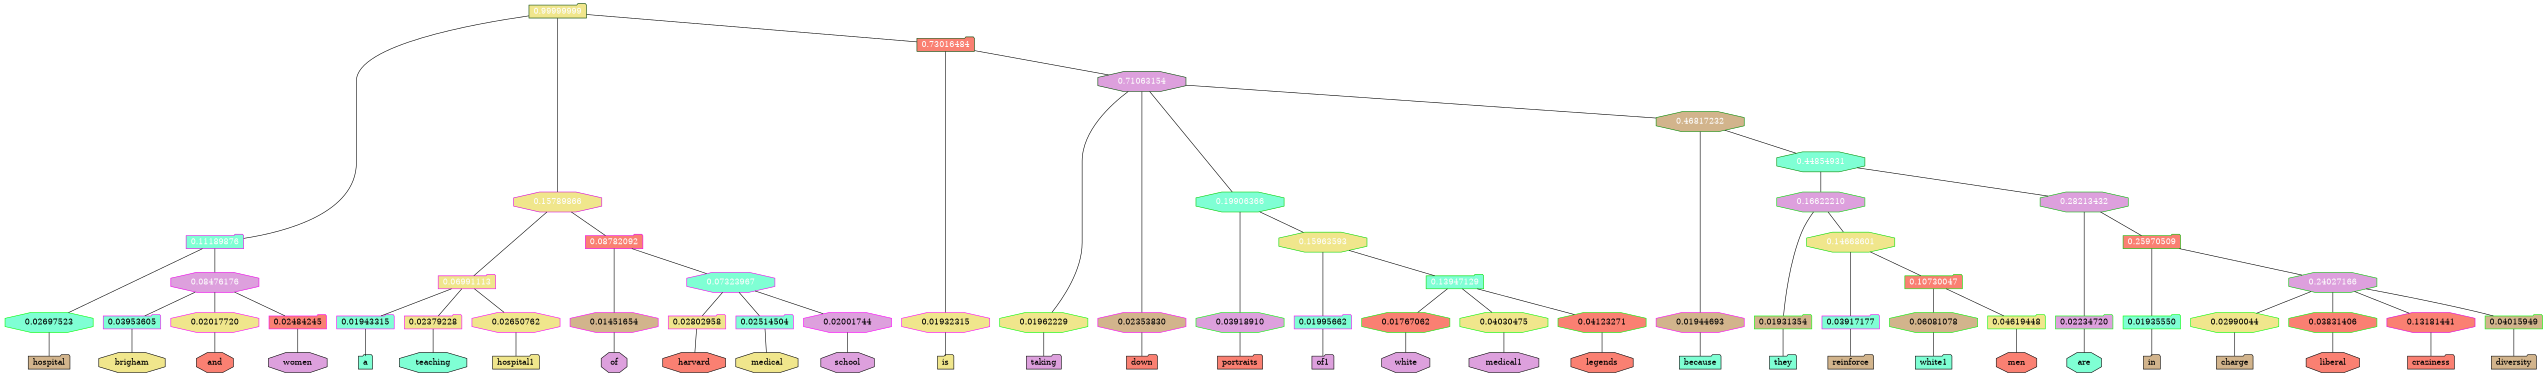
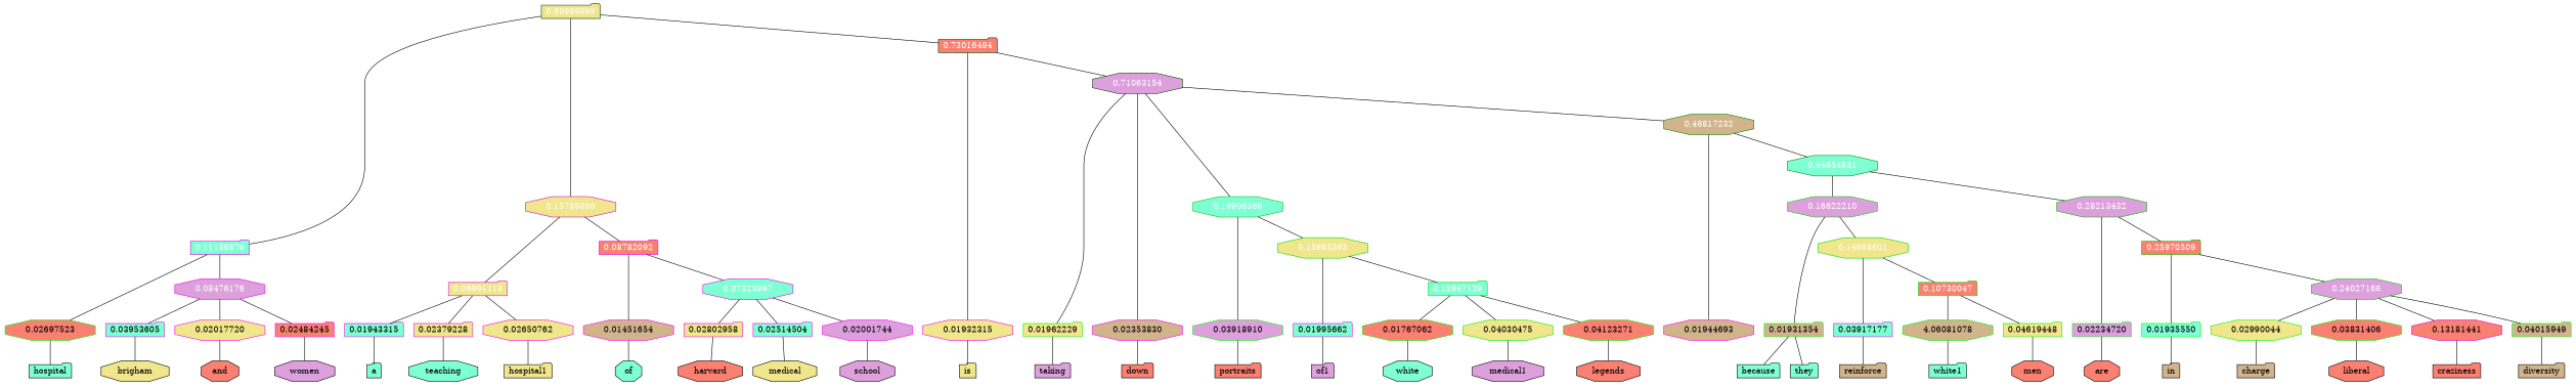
  graph {
    node [color=black fillcolor=salmon format=png nodesep=0.001 ordering=out overlap_scaling=0.01 ranksep=0.001 shape=octagon style=filled]
    n1 [fillcolor=khaki height=0.15 label=brigham style="filled,solid" width=0.15]
    n2 [height=0.15 label=and style="filled,solid" width=0.15]
    n3 [fillcolor=plum height=0.15 label=women style="filled,solid" width=0.15]
-   n4 [fillcolor=tan height=0.15 label=hospital shape=folder style="filled,solid" width=0.15]
+   n4 [fillcolor=aquamarine height=0.15 label=hospital shape=folder style="filled,solid" width=0.15]
    n5 [fillcolor=aquamarine height=0.15 label=a shape=folder style="filled,solid" width=0.15]
    n6 [fillcolor=aquamarine height=0.15 label=teaching style="filled,solid" width=0.15]
    n7 [fillcolor=khaki height=0.15 label=hospital1 shape=folder style="filled,solid" width=0.15]
-   n8 [fillcolor=plum height=0.15 label=of style="filled,solid" width=0.15]
+   n8 [fillcolor=aquamarine height=0.15 label=of style="filled,solid" width=0.15]
    n9 [height=0.15 label=harvard style="filled,solid" width=0.15]
    n10 [fillcolor=khaki height=0.15 label=medical style="filled,solid" width=0.15]
    n11 [fillcolor=plum height=0.15 label=school style="filled,solid" width=0.15]
    n12 [fillcolor=khaki height=0.15 label=is shape=folder style="filled,solid" width=0.15]
    n13 [fillcolor=plum height=0.15 label=taking shape=folder style="filled,solid" width=0.15]
    n14 [height=0.15 label=down shape=folder style="filled,solid" width=0.15]
    n15 [height=0.15 label=portraits shape=folder style="filled,solid" width=0.15]
    n16 [fillcolor=plum height=0.15 label=of1 shape=folder style="filled,solid" width=0.15]
-   n17 [fillcolor=plum height=0.15 label=white style="filled,solid" width=0.15]
+   n17 [fillcolor=aquamarine height=0.15 label=white style="filled,solid" width=0.15]
    n18 [fillcolor=plum height=0.15 label=medical1 style="filled,solid" width=0.15]
    n19 [height=0.15 label=legends style="filled,solid" width=0.15]
    n20 [fillcolor=aquamarine height=0.15 label=because shape=folder style="filled,solid" width=0.15]
    n21 [fillcolor=aquamarine height=0.15 label=they shape=folder style="filled,solid" width=0.15]
    n22 [fillcolor=tan height=0.15 label=reinforce shape=folder style="filled,solid" width=0.15]
    n23 [fillcolor=aquamarine height=0.15 label=white1 shape=folder style="filled,solid" width=0.15]
    n24 [height=0.15 label=men style="filled,solid" width=0.15]
-   n25 [fillcolor=aquamarine height=0.15 label=are style="filled,solid" width=0.15]
+   n25 [height=0.15 label=are style="filled,solid" width=0.15]
    n26 [fillcolor=tan height=0.15 label=in shape=folder style="filled,solid" width=0.15]
    n27 [fillcolor=tan height=0.15 label=charge shape=folder style="filled,solid" width=0.15]
    n28 [height=0.15 label=liberal style="filled,solid" width=0.15]
    n29 [height=0.15 label=craziness shape=folder style="filled,solid" width=0.15]
    n30 [fillcolor=tan height=0.15 label=diversity shape=folder style="filled,solid" width=0.15]
    n31 [color="0.835 1.000 0.960" fillcolor=aquamarine fontcolor=black height=0.15 label=0.03953605 shape=folder width=0.15]
    n32 [color="0.835 1.000 0.980" fillcolor=khaki fontcolor=black height=0.15 label=0.02017720 width=0.15]
    n33 [color="0.835 1.000 0.975" fontcolor=black height=0.15 label=0.02484245 shape=folder width=0.15]
-   n34 [color="0.334 1.000 0.973" fillcolor=aquamarine fontcolor=black height=0.15 label=0.02697523 width=0.15]
+   n34 [color="0.334 1.000 0.973" fontcolor=black height=0.15 label=0.02697523 width=0.15]
    n35 [color="0.835 1.000 0.981" fillcolor=aquamarine fontcolor=black height=0.15 label=0.01943315 shape=folder width=0.15]
    n36 [color="0.835 1.000 0.976" fillcolor=khaki fontcolor=black height=0.15 label=0.02379228 shape=folder width=0.15]
    n37 [color="0.835 1.000 0.973" fillcolor=khaki fontcolor=black height=0.15 label=0.02650762 width=0.15]
    n38 [color="0.835 1.000 0.985" fillcolor=tan fontcolor=black height=0.15 label=0.01451654 width=0.15]
    n39 [color="0.835 1.000 0.972" fillcolor=khaki fontcolor=black height=0.15 label=0.02802958 shape=folder width=0.15]
    n40 [color="0.835 1.000 0.975" fillcolor=aquamarine fontcolor=black height=0.15 label=0.02514504 shape=folder width=0.15]
    n41 [color="0.835 1.000 0.980" fillcolor=plum fontcolor=black height=0.15 label=0.02001744 width=0.15]
    n42 [color="0.835 1.000 0.981" fillcolor=khaki fontcolor=black height=0.15 label=0.01932315 width=0.15]
-   n43 [color="0.334 1.000 0.980" fillcolor=khaki fontcolor=black height=0.15 label=0.01962229 width=0.15]
+   n43 [color="0.334 1.000 0.980" fillcolor=khaki fontcolor=black height=0.15 label=0.01962229 shape=folder width=0.15]
    n44 [color="0.835 1.000 0.976" fillcolor=tan fontcolor=black height=0.15 label=0.02353830 width=0.15]
    n45 [color="0.334 1.000 0.961" fillcolor=plum fontcolor=black height=0.15 label=0.03918910 width=0.15]
    n46 [color="0.835 1.000 0.980" fillcolor=aquamarine fontcolor=black height=0.15 label=0.01995662 shape=folder width=0.15]
    n47 [color="0.334 1.000 0.942" fontcolor=black height=0.15 label=0.01767062 width=0.15]
    n48 [color="0.334 1.000 0.960" fillcolor=khaki fontcolor=black height=0.15 label=0.04030475 width=0.15]
    n49 [color="0.334 1.000 0.959" fontcolor=black height=0.15 label=0.04123271 width=0.15]
    n50 [color="0.835 1.000 0.981" fillcolor=tan fontcolor=black height=0.15 label=0.01944693 width=0.15]
    n51 [color="0.334 1.000 0.981" fillcolor=tan fontcolor=black height=0.15 label=0.01931354 shape=folder width=0.15]
    n52 [color="0.835 1.000 0.961" fillcolor=aquamarine fontcolor=black height=0.15 label=0.03917177 shape=folder width=0.15]
-   n53 [color="0.334 1.000 0.939" fillcolor=tan fontcolor=black height=0.15 label=0.06081078 width=0.15]
+   n53 [color="0.334 1.000 0.939" fillcolor=tan fontcolor=black height=0.15 label=4.06081078 width=0.15]
    n54 [color="0.334 1.000 0.954" fillcolor=khaki fontcolor=black height=0.15 label=0.04619448 shape=folder width=0.15]
    n55 [color="0.334 1.000 0.978" fillcolor=plum fontcolor=black height=0.15 label=0.02234720 shape=folder width=0.15]
    n56 [color="0.334 1.000 0.981" fillcolor=aquamarine fontcolor=black height=0.15 label=0.01935550 shape=folder width=0.15]
    n57 [color="0.334 1.000 0.970" fillcolor=khaki fontcolor=black height=0.15 label=0.02990044 width=0.15]
    n58 [color="0.334 1.000 0.962" fontcolor=black height=0.15 label=0.03831406 width=0.15]
    n59 [color="0.835 1.000 0.868" fontcolor=black height=0.15 label=0.13181441 width=0.15]
    n60 [color="0.334 1.000 0.960" fillcolor=tan fontcolor=black height=0.15 label=0.04015949 shape=folder width=0.15]
    n61 [color="0.334 1.000 0.250" fillcolor=khaki fontcolor=grey99 height=0.15 label=0.99999999 shape=folder width=0.15]
    n62 [color="0.835 1.000 0.888" fillcolor=aquamarine fontcolor=grey99 height=0.15 label=0.11189876 shape=folder width=0.15]
    n63 [color="0.835 1.000 0.842" fillcolor=khaki fontcolor=grey99 height=0.15 label=0.15789866 width=0.15]
    n64 [color="0.334 1.000 0.270" fontcolor=grey99 height=0.15 label=0.73016484 shape=folder width=0.15]
    n65 [color="0.835 1.000 0.915" fillcolor=plum fontcolor=grey99 height=0.15 label=0.08476176 width=0.15]
    n66 [color="0.835 1.000 0.930" fillcolor=khaki fontcolor=grey99 height=0.15 label=0.06991113 shape=folder width=0.15]
    n67 [color="0.835 1.000 0.912" fontcolor=grey99 height=0.15 label=0.08782092 shape=folder width=0.15]
    n68 [color="0.334 1.000 0.289" fillcolor=plum fontcolor=grey99 height=0.15 label=0.71063154 width=0.15]
    n69 [color="0.835 1.000 0.927" fillcolor=aquamarine fontcolor=grey99 height=0.15 label=0.07323967 width=0.15]
    n70 [color="0.334 1.000 0.801" fillcolor=aquamarine fontcolor=grey99 height=0.15 label=0.19906366 width=0.15]
    n71 [color="0.334 1.000 0.532" fillcolor=tan fontcolor=grey99 height=0.15 label=0.46817232 width=0.15]
    n72 [color="0.334 1.000 0.840" fillcolor=khaki fontcolor=grey99 height=0.15 label=0.15963593 width=0.15]
    n73 [color="0.334 1.000 0.551" fillcolor=aquamarine fontcolor=grey99 height=0.15 label=0.44854931 width=0.15]
    n74 [color="0.334 1.000 0.861" fillcolor=aquamarine fontcolor=grey99 height=0.15 label=0.13947129 shape=folder width=0.15]
    n75 [color="0.334 1.000 0.834" fillcolor=plum fontcolor=grey99 height=0.15 label=0.16622210 width=0.15]
    n76 [color="0.334 1.000 0.718" fillcolor=plum fontcolor=grey99 height=0.15 label=0.28213432 width=0.15]
    n77 [color="0.334 1.000 0.853" fillcolor=khaki fontcolor=grey99 height=0.15 label=0.14668601 width=0.15]
    n78 [color="0.334 1.000 0.740" fontcolor=grey99 height=0.15 label=0.25970509 shape=folder width=0.15]
    n79 [color="0.334 1.000 0.893" fontcolor=grey99 height=0.15 label=0.10730047 shape=folder width=0.15]
    n80 [color="0.334 1.000 0.760" fillcolor=plum fontcolor=grey99 height=0.15 label=0.24027166 width=0.15]
    subgraph sub_1 {
      rank=same
      n1
      n2
      n3
      n4
      n5
      n6
      n7
      n8
      n9
      n10
      n11
      n12
      n13
      n14
      n15
      n16
      n17
      n18
      n19
      n20
      n21
      n22
      n23
      n24
      n25
      n26
      n27
      n28
      n29
      n30
    }
    subgraph sub_2 {
      rank=same
      n31
      n32
      n33
      n34
      n35
      n36
      n37
      n38
      n39
      n40
      n41
      n42
      n43
      n44
      n45
      n46
      n47
      n48
      n49
      n50
      n51
      n52
      n53
      n54
      n55
      n56
      n57
      n58
      n59
      n60
    }
    n31 -- n1
    n32 -- n2
    n33 -- n3
    n34 -- n4
    n35 -- n5
    n36 -- n6
    n37 -- n7
    n38 -- n8
    n39 -- n9
    n40 -- n10
    n41 -- n11
    n42 -- n12
    n43 -- n13
    n44 -- n14
    n45 -- n15
    n46 -- n16
    n47 -- n17
    n48 -- n18
    n49 -- n19
-   n50 -- n20
+   n51 -- n20
    n51 -- n21
    n52 -- n22
    n53 -- n23
    n54 -- n24
    n55 -- n25
    n56 -- n26
    n57 -- n27
    n58 -- n28
    n59 -- n29
    n60 -- n30
    n61 -- n62
    n61 -- n63
    n61 -- n64
    n62 -- n34
    n62 -- n65
    n63 -- n66
    n63 -- n67
    n64 -- n42
    n64 -- n68
    n65 -- n31
    n65 -- n32
    n65 -- n33
    n66 -- n35
    n66 -- n36
    n66 -- n37
    n67 -- n38
    n67 -- n69
    n68 -- n43
    n68 -- n44
    n68 -- n70
    n68 -- n71
    n69 -- n39
    n69 -- n40
    n69 -- n41
    n70 -- n45
    n70 -- n72
    n71 -- n50
    n71 -- n73
    n72 -- n46
    n72 -- n74
    n73 -- n75
    n73 -- n76
    n74 -- n47
    n74 -- n48
    n74 -- n49
    n75 -- n51
    n75 -- n77
    n76 -- n55
    n76 -- n78
    n77 -- n52
    n77 -- n79
    n78 -- n56
    n78 -- n80
    n79 -- n53
    n79 -- n54
    n80 -- n57
    n80 -- n58
    n80 -- n59
    n80 -- n60
  }
